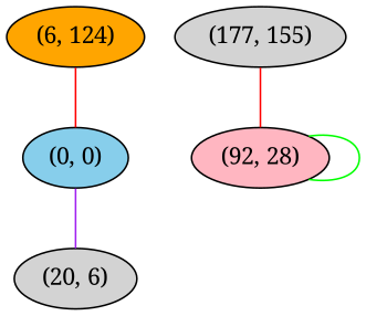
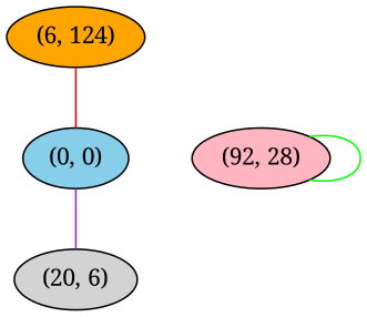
  graph {
    fontname="Noto Serif"
    node [fillcolor=lightgrey fontname="Noto Serif" style=filled]
    edge [color=red fontname="Noto Serif" weight=1]
    "(6, 124)" [fillcolor=orange]
    "(0, 0)" [fillcolor=skyblue]
    "(92, 28)" [fillcolor=lightpink]
-   "(177, 155)"
    "(20, 6)"
    "(6, 124)" -- "(0, 0)"
    "(0, 0)" -- "(20, 6)" [color=purple weight=4]
    "(92, 28)" -- "(92, 28)" [color=green weight=2]
-   "(177, 155)" -- "(92, 28)"
  }
